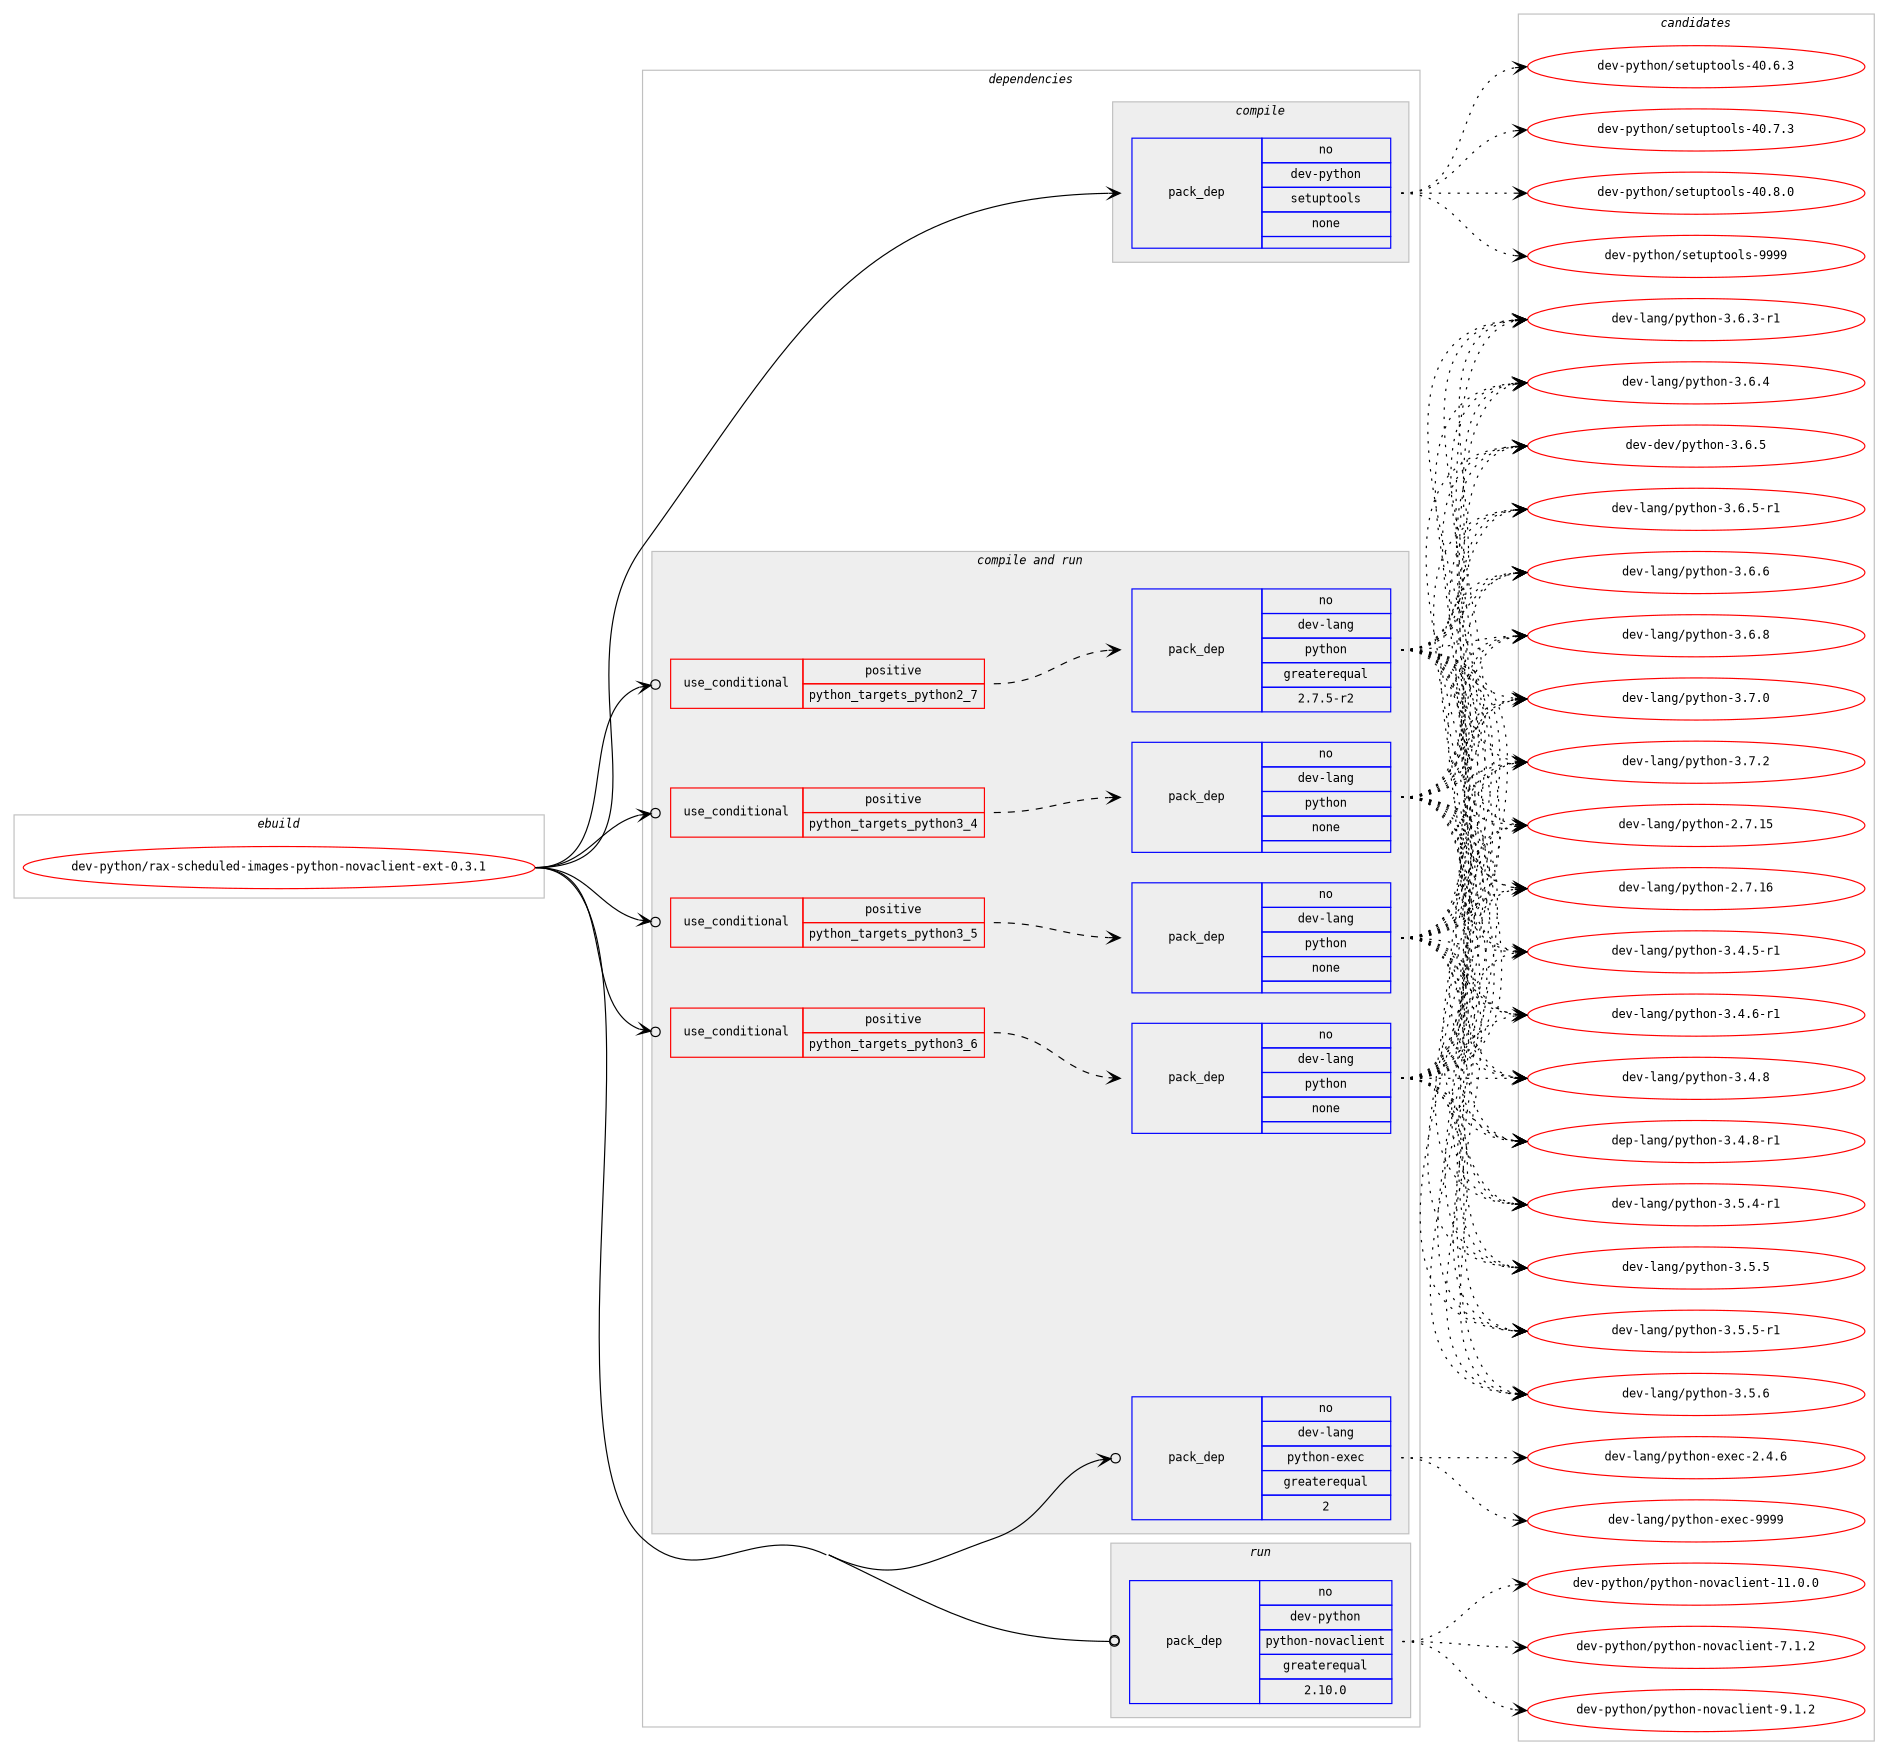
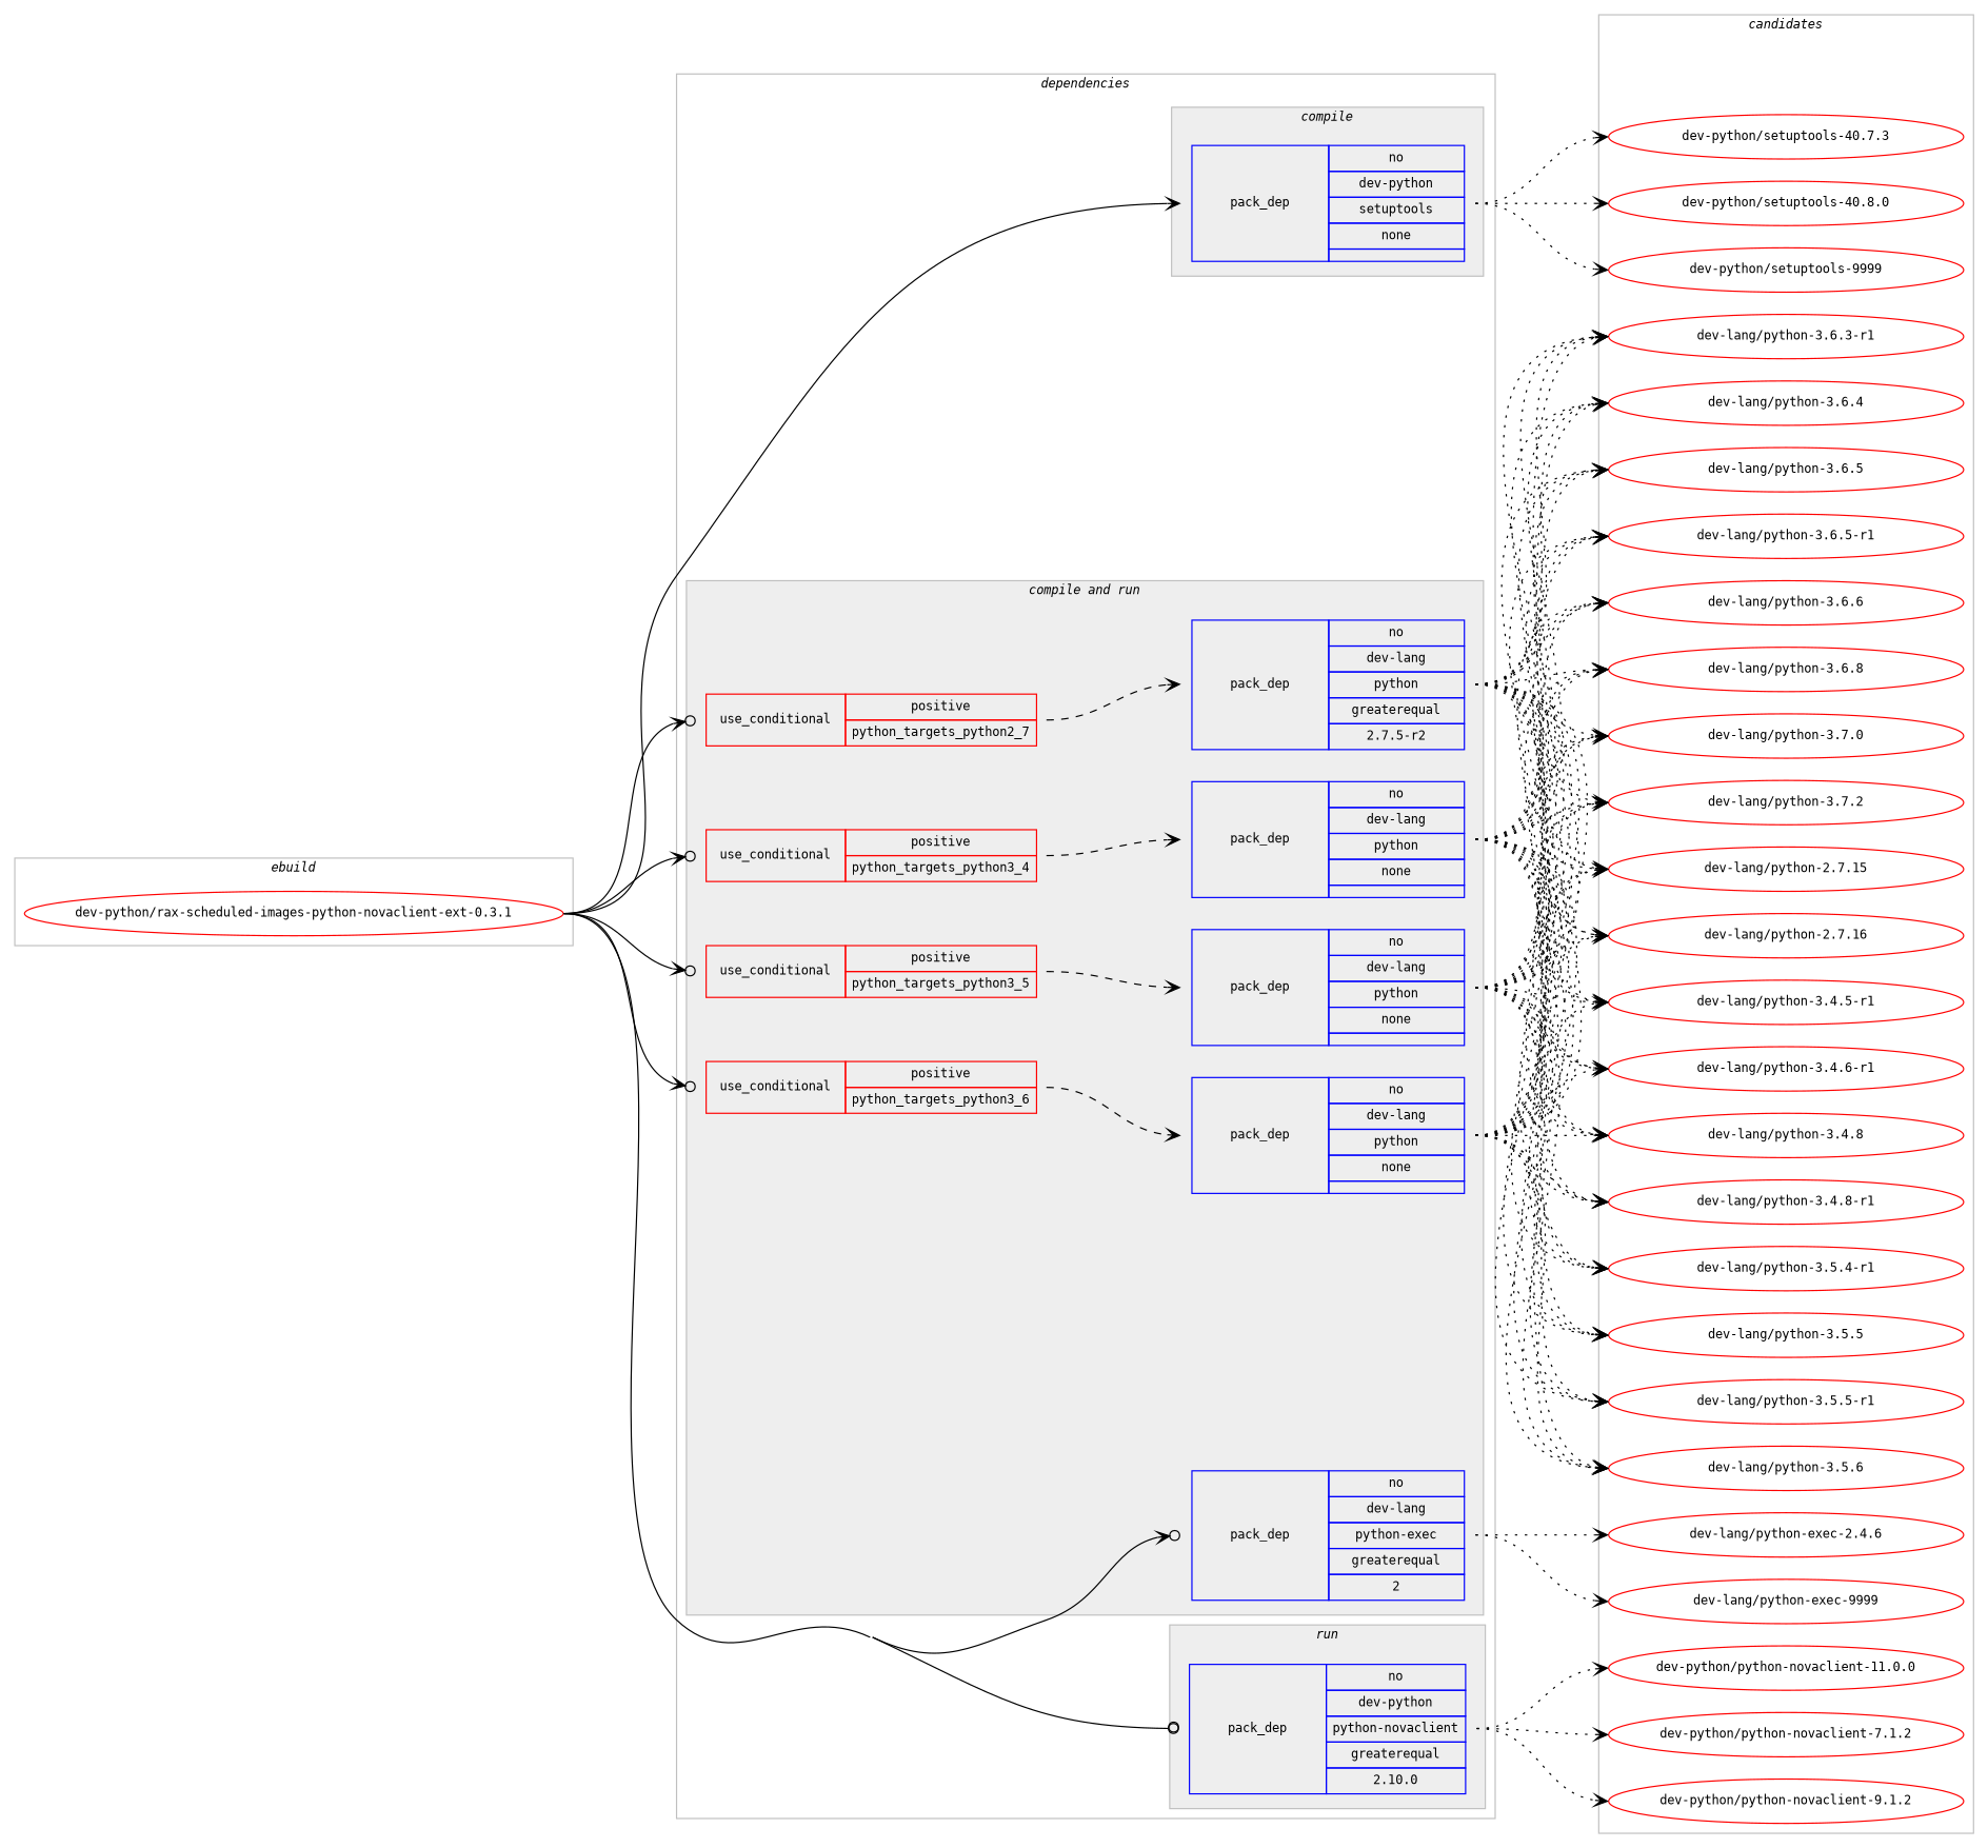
  digraph {
    compound=true
    concentrate=true
    fontname="DejaVu Sans Mono"
    fontsize=10
    newrank=true
    rankdir=LR
    ranksep=1.5
    node [color=red fontname="DejaVu Sans Mono" fontsize=10]
    edge [arrowhead=vee fontname="DejaVu Sans Mono" headport=w style=dotted tailport=e weight=100]
    n1 [label="dev-python/rax-scheduled-images-python-novaclient-ext-0.3.1" width=4]
    n2 [color=blue label=<<TABLE BORDER="0" CELLBORDER="1" CELLSPACING="0" CELLPADDING="4" WIDTH="220"><TR><TD ROWSPAN="6" CELLPADDING="30">pack_dep</TD></TR><TR><TD WIDTH="110">no</TD></TR><TR><TD>dev-python</TD></TR><TR><TD>setuptools</TD></TR><TR><TD>none</TD></TR><TR><TD></TD></TR></TABLE>> shape=none]
    n3 [color=blue label=<<TABLE BORDER="0" CELLBORDER="1" CELLSPACING="0" CELLPADDING="4" WIDTH="220"><TR><TD ROWSPAN="6" CELLPADDING="30">pack_dep</TD></TR><TR><TD WIDTH="110">no</TD></TR><TR><TD>dev-lang</TD></TR><TR><TD>python</TD></TR><TR><TD>greaterequal</TD></TR><TR><TD>2.7.5-r2</TD></TR></TABLE>> shape=none]
    n4 [label=<<TABLE BORDER="0" CELLBORDER="1" CELLSPACING="0" CELLPADDING="4"><TR><TD ROWSPAN="3" CELLPADDING="10">use_conditional</TD></TR><TR><TD>positive</TD></TR><TR><TD>python_targets_python2_7</TD></TR></TABLE>> shape=none]
    n5 [color=blue label=<<TABLE BORDER="0" CELLBORDER="1" CELLSPACING="0" CELLPADDING="4" WIDTH="220"><TR><TD ROWSPAN="6" CELLPADDING="30">pack_dep</TD></TR><TR><TD WIDTH="110">no</TD></TR><TR><TD>dev-lang</TD></TR><TR><TD>python</TD></TR><TR><TD>none</TD></TR><TR><TD></TD></TR></TABLE>> shape=none]
    n6 [label=<<TABLE BORDER="0" CELLBORDER="1" CELLSPACING="0" CELLPADDING="4"><TR><TD ROWSPAN="3" CELLPADDING="10">use_conditional</TD></TR><TR><TD>positive</TD></TR><TR><TD>python_targets_python3_4</TD></TR></TABLE>> shape=none]
    n7 [color=blue label=<<TABLE BORDER="0" CELLBORDER="1" CELLSPACING="0" CELLPADDING="4" WIDTH="220"><TR><TD ROWSPAN="6" CELLPADDING="30">pack_dep</TD></TR><TR><TD WIDTH="110">no</TD></TR><TR><TD>dev-lang</TD></TR><TR><TD>python</TD></TR><TR><TD>none</TD></TR><TR><TD></TD></TR></TABLE>> shape=none]
    n8 [label=<<TABLE BORDER="0" CELLBORDER="1" CELLSPACING="0" CELLPADDING="4"><TR><TD ROWSPAN="3" CELLPADDING="10">use_conditional</TD></TR><TR><TD>positive</TD></TR><TR><TD>python_targets_python3_5</TD></TR></TABLE>> shape=none]
    n9 [color=blue label=<<TABLE BORDER="0" CELLBORDER="1" CELLSPACING="0" CELLPADDING="4" WIDTH="220"><TR><TD ROWSPAN="6" CELLPADDING="30">pack_dep</TD></TR><TR><TD WIDTH="110">no</TD></TR><TR><TD>dev-lang</TD></TR><TR><TD>python</TD></TR><TR><TD>none</TD></TR><TR><TD></TD></TR></TABLE>> shape=none]
    n10 [label=<<TABLE BORDER="0" CELLBORDER="1" CELLSPACING="0" CELLPADDING="4"><TR><TD ROWSPAN="3" CELLPADDING="10">use_conditional</TD></TR><TR><TD>positive</TD></TR><TR><TD>python_targets_python3_6</TD></TR></TABLE>> shape=none]
    n11 [color=blue label=<<TABLE BORDER="0" CELLBORDER="1" CELLSPACING="0" CELLPADDING="4" WIDTH="220"><TR><TD ROWSPAN="6" CELLPADDING="30">pack_dep</TD></TR><TR><TD WIDTH="110">no</TD></TR><TR><TD>dev-lang</TD></TR><TR><TD>python-exec</TD></TR><TR><TD>greaterequal</TD></TR><TR><TD>2</TD></TR></TABLE>> shape=none]
    n12 [color=blue label=<<TABLE BORDER="0" CELLBORDER="1" CELLSPACING="0" CELLPADDING="4" WIDTH="220"><TR><TD ROWSPAN="6" CELLPADDING="30">pack_dep</TD></TR><TR><TD WIDTH="110">no</TD></TR><TR><TD>dev-python</TD></TR><TR><TD>python-novaclient</TD></TR><TR><TD>greaterequal</TD></TR><TR><TD>2.10.0</TD></TR></TABLE>> shape=none]
-   n13 [label="dev-python/setuptools-40.6.3" width=4]
    n14 [label="dev-python/setuptools-40.7.3" width=4]
    n15 [label="dev-python/setuptools-40.8.0" width=4]
    n16 [label="dev-python/setuptools-9999" width=4]
    n17 [label="dev-lang/python-2.7.15" width=4]
    n18 [label="dev-lang/python-2.7.16" width=4]
    n19 [label="dev-lang/python-3.4.5-r1" width=4]
    n20 [label="dev-lang/python-3.4.6-r1" width=4]
    n21 [label="dev-lang/python-3.4.8" width=4]
-   n22 [label="dep-lang/python-3.4.8-r1" width=4]
+   n22 [label="dev-lang/python-3.4.8-r1" width=4]
    n23 [label="dev-lang/python-3.5.4-r1" width=4]
    n24 [label="dev-lang/python-3.5.5" width=4]
    n25 [label="dev-lang/python-3.5.5-r1" width=4]
    n26 [label="dev-lang/python-3.5.6" width=4]
    n27 [label="dev-lang/python-3.6.3-r1" width=4]
    n28 [label="dev-lang/python-3.6.4" width=4]
-   n29 [label="dev-dev/python-3.6.5" width=4]
+   n29 [label="dev-lang/python-3.6.5" width=4]
    n30 [label="dev-lang/python-3.6.5-r1" width=4]
    n31 [label="dev-lang/python-3.6.6" width=4]
    n32 [label="dev-lang/python-3.6.8" width=4]
    n33 [label="dev-lang/python-3.7.0" width=4]
    n34 [label="dev-lang/python-3.7.2" width=4]
    n35 [label="dev-lang/python-exec-2.4.6" width=4]
    n36 [label="dev-lang/python-exec-9999" width=4]
    n37 [label="dev-python/python-novaclient-11.0.0" width=4]
    n38 [label="dev-python/python-novaclient-7.1.2" width=4]
    n39 [label="dev-python/python-novaclient-9.1.2" width=4]
    subgraph cluster_1 {
      color=gray
      label=<<i>ebuild</i>>
      rank=same
      n1
    }
    subgraph cluster_2 {
      color=gray
      label=<<i>dependencies</i>>
      subgraph cluster_3 {
        color=gray
        fillcolor="#eeeeee"
        label=<<i>compile</i>>
        style=filled
        subgraph sub_4 {
          color=gray
          fillcolor="#eeeeee"
          label=<<i>compile</i>>
          style=filled
          n2
        }
      }
      subgraph cluster_5 {
        color=gray
        fillcolor="#eeeeee"
        label=<<i>compile and run</i>>
        style=filled
        subgraph sub_6 {
          color=gray
          fillcolor="#eeeeee"
          label=<<i>compile and run</i>>
          style=filled
          n4
          subgraph sub_7 {
            color=gray
            fillcolor="#eeeeee"
            label=<<i>compile and run</i>>
            style=filled
            n3
          }
        }
        subgraph sub_8 {
          color=gray
          fillcolor="#eeeeee"
          label=<<i>compile and run</i>>
          style=filled
          n6
          subgraph sub_9 {
            color=gray
            fillcolor="#eeeeee"
            label=<<i>compile and run</i>>
            style=filled
            n5
          }
        }
        subgraph sub_10 {
          color=gray
          fillcolor="#eeeeee"
          label=<<i>compile and run</i>>
          style=filled
          n8
          subgraph sub_11 {
            color=gray
            fillcolor="#eeeeee"
            label=<<i>compile and run</i>>
            style=filled
            n7
          }
        }
        subgraph sub_12 {
          color=gray
          fillcolor="#eeeeee"
          label=<<i>compile and run</i>>
          style=filled
          n10
          subgraph sub_13 {
            color=gray
            fillcolor="#eeeeee"
            label=<<i>compile and run</i>>
            style=filled
            n9
          }
        }
        subgraph sub_14 {
          color=gray
          fillcolor="#eeeeee"
          label=<<i>compile and run</i>>
          style=filled
          n11
        }
      }
      subgraph cluster_15 {
        color=gray
        fillcolor="#eeeeee"
        label=<<i>run</i>>
        style=filled
        subgraph sub_16 {
          color=gray
          fillcolor="#eeeeee"
          label=<<i>run</i>>
          style=filled
          n12
        }
      }
    }
    subgraph cluster_17 {
      color=gray
      label=<<i>candidates</i>>
      rank=same
      subgraph sub_18 {
        color=black
        label=<<i>candidates</i>>
        nodesep=1
        rank=same
-       n13
        n14
        n15
        n16
      }
      subgraph sub_19 {
        color=black
        label=<<i>candidates</i>>
        nodesep=1
        rank=same
        n17
        n18
        n19
        n20
        n21
        n22
        n23
        n24
        n25
        n26
        n27
        n28
        n29
        n30
        n31
        n32
        n33
        n34
      }
      subgraph sub_20 {
        color=black
        label=<<i>candidates</i>>
        nodesep=1
        rank=same
        n17
        n18
        n19
        n20
        n21
        n22
        n23
        n24
        n25
        n26
        n27
        n28
        n29
        n30
        n31
        n32
        n33
        n34
      }
      subgraph sub_21 {
        color=black
        label=<<i>candidates</i>>
        nodesep=1
        rank=same
        n17
        n18
        n19
        n20
        n21
        n22
        n23
        n24
        n25
        n26
        n27
        n28
        n29
        n30
        n31
        n32
        n33
        n34
      }
      subgraph sub_22 {
        color=black
        label=<<i>candidates</i>>
        nodesep=1
        rank=same
        n17
        n18
        n19
        n20
        n21
        n22
        n23
        n24
        n25
        n26
        n27
        n28
        n29
        n30
        n31
        n32
        n33
        n34
      }
      subgraph sub_23 {
        color=black
        label=<<i>candidates</i>>
        nodesep=1
        rank=same
        n35
        n36
      }
      subgraph sub_24 {
        color=black
        label=<<i>candidates</i>>
        nodesep=1
        rank=same
        n37
        n38
        n39
      }
    }
    n1 -> n2 [style=solid weight=20]
    n1 -> n4 [arrowhead=odotvee style=solid weight=20]
    n1 -> n6 [arrowhead=odotvee style=solid weight=20]
    n1 -> n8 [arrowhead=odotvee style=solid weight=20]
    n1 -> n10 [arrowhead=odotvee style=solid weight=20]
    n1 -> n11 [arrowhead=odotvee style=solid weight=20]
    n1 -> n12 [arrowhead=odot style=solid weight=20]
-   n2 -> n13
    n2 -> n14
    n2 -> n15
    n2 -> n16
    n3 -> n17
    n3 -> n18
    n3 -> n19
    n3 -> n20
    n3 -> n21
    n3 -> n22
    n3 -> n23
    n3 -> n24
    n3 -> n25
    n3 -> n26
    n3 -> n27
    n3 -> n28
    n3 -> n29
    n3 -> n30
    n3 -> n31
    n3 -> n32
    n3 -> n33
    n3 -> n34
    n4 -> n3 [style=dashed weight=20]
    n5 -> n17
    n5 -> n18
    n5 -> n19
    n5 -> n20
    n5 -> n21
    n5 -> n22
    n5 -> n23
    n5 -> n24
    n5 -> n25
    n5 -> n26
    n5 -> n27
    n5 -> n28
    n5 -> n29
    n5 -> n30
    n5 -> n31
    n5 -> n32
    n5 -> n33
    n5 -> n34
    n6 -> n5 [style=dashed weight=20]
    n7 -> n17
    n7 -> n18
    n7 -> n19
    n7 -> n20
    n7 -> n21
    n7 -> n22
    n7 -> n23
    n7 -> n24
    n7 -> n25
    n7 -> n26
    n7 -> n27
    n7 -> n28
    n7 -> n29
    n7 -> n30
    n7 -> n31
    n7 -> n32
    n7 -> n33
    n7 -> n34
    n8 -> n7 [style=dashed weight=20]
    n9 -> n17
    n9 -> n18
    n9 -> n19
    n9 -> n20
    n9 -> n21
    n9 -> n22
    n9 -> n23
    n9 -> n24
    n9 -> n25
    n9 -> n26
    n9 -> n27
    n9 -> n28
    n9 -> n29
    n9 -> n30
    n9 -> n31
    n9 -> n32
    n9 -> n33
    n9 -> n34
    n10 -> n9 [style=dashed weight=20]
    n11 -> n35
    n11 -> n36
    n12 -> n37
    n12 -> n38
    n12 -> n39
  }
